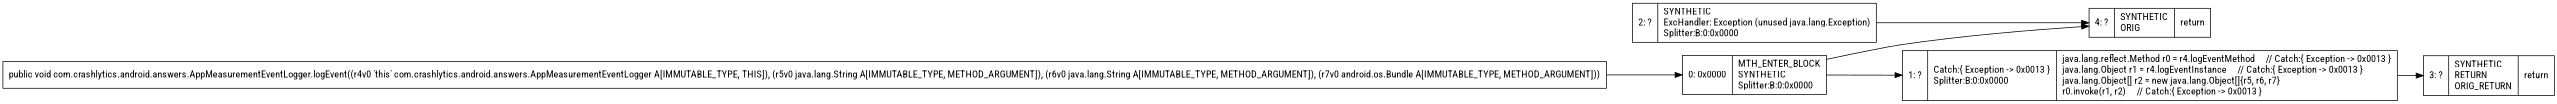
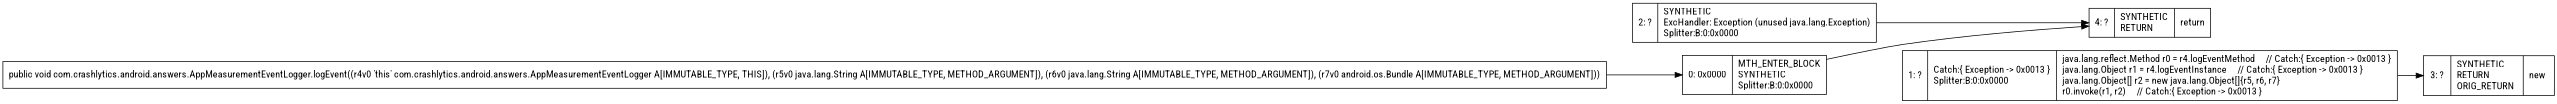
  digraph {
    fontname="Roboto Condensed"
    rankdir=LR
    node [fontname="Roboto Condensed" shape=record]
    edge [fontname="Roboto Condensed"]
    n1 [label="{0\:\ 0x0000|MTH_ENTER_BLOCK\lSYNTHETIC\lSplitter:B:0:0x0000\l}"]
    n2 [label="{1\:\ ?|Catch:\{ Exception \-\> 0x0013 \}\lSplitter:B:0:0x0000\l|java.lang.reflect.Method r0 = r4.logEventMethod     \/\/ Catch:\{ Exception \-\> 0x0013 \}\ljava.lang.Object r1 = r4.logEventInstance     \/\/ Catch:\{ Exception \-\> 0x0013 \}\ljava.lang.Object[] r2 = new java.lang.Object[]\{r5, r6, r7\}\lr0.invoke(r1, r2)     \/\/ Catch:\{ Exception \-\> 0x0013 \}\l}"]
-   n3 [label="{4\:\ ?|SYNTHETIC\lORIG\l|return\l}"]
-   n4 [label="{3\:\ ?|SYNTHETIC\lRETURN\lORIG_RETURN\l|return\l}"]
+   n3 [label="{4\:\ ?|SYNTHETIC\lRETURN\l|return\l}"]
+   n4 [label="{3\:\ ?|SYNTHETIC\lRETURN\lORIG_RETURN\l|new\l}"]
    n5 [label="{2\:\ ?|SYNTHETIC\lExcHandler: Exception (unused java.lang.Exception)\lSplitter:B:0:0x0000\l}"]
    n6 [label="{public void com.crashlytics.android.answers.AppMeasurementEventLogger.logEvent((r4v0 'this' com.crashlytics.android.answers.AppMeasurementEventLogger A[IMMUTABLE_TYPE, THIS]), (r5v0 java.lang.String A[IMMUTABLE_TYPE, METHOD_ARGUMENT]), (r6v0 java.lang.String A[IMMUTABLE_TYPE, METHOD_ARGUMENT]), (r7v0 android.os.Bundle A[IMMUTABLE_TYPE, METHOD_ARGUMENT])) }"]
-   n1 -> n2
    n1 -> n3
    n2 -> n4
    n5 -> n3
    n6 -> n1
  }
